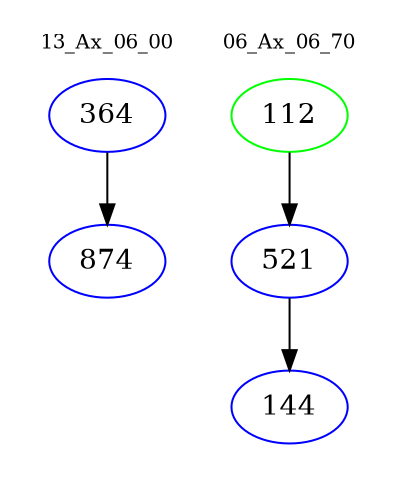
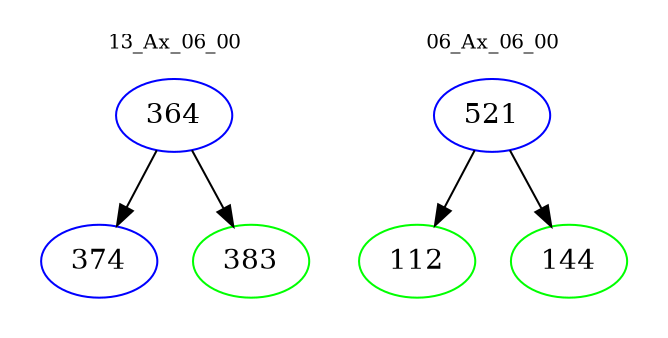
  digraph {
    node [color=blue]
    edge [color=black]
    n1 [label=364]
-   n2 [label=874]
+   n2 [label=374]
+   n3 [color=green label=383]
    n4 [label=521]
    n5 [color=green label=112]
-   n6 [label=144]
+   n6 [color=green label=144]
    subgraph cluster_1 {
      color=white
      fontsize=10
      label="13_Ax_06_00"
      n1
      n2
+     n3
    }
    subgraph cluster_2 {
      color=white
      fontsize=10
-     label="06_Ax_06_70"
+     label="06_Ax_06_00"
      n4
      n5
      n6
    }
    n1 -> n2
-   n5 -> n4
+   n1 -> n3
+   n4 -> n5
    n4 -> n6
  }
